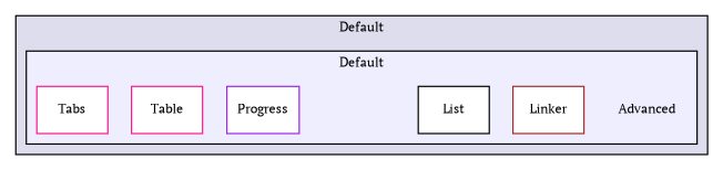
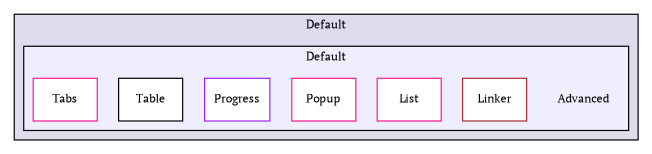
  digraph {
    compound=true
    fontname="PT Serif"
    node [fontname="PT Serif" fontsize=10 shape=box color=deeppink fillcolor=white style=filled]
    n1 [label=Advanced shape=plaintext color=black fillcolor="" style=""]
    n2 [color=brown label=Linker]
-   n3 [color=black label=List]
+   n3 [label=List]
+   n4 [label=Popup]
    n5 [color=purple label=Progress]
-   n6 [label=Table]
+   n6 [color=black label=Table]
    n7 [label=Tabs]
    subgraph cluster_1 {
      bgcolor="#ddddee"
      fontsize=10
      label=Default
      pencolor=black
      subgraph cluster_2 {
        bgcolor="#eeeeff"
        fontsize=10
        pencolor=black
        n1
        n2
        n3
+       n4
        n5
        n6
        n7
      }
    }
  }
